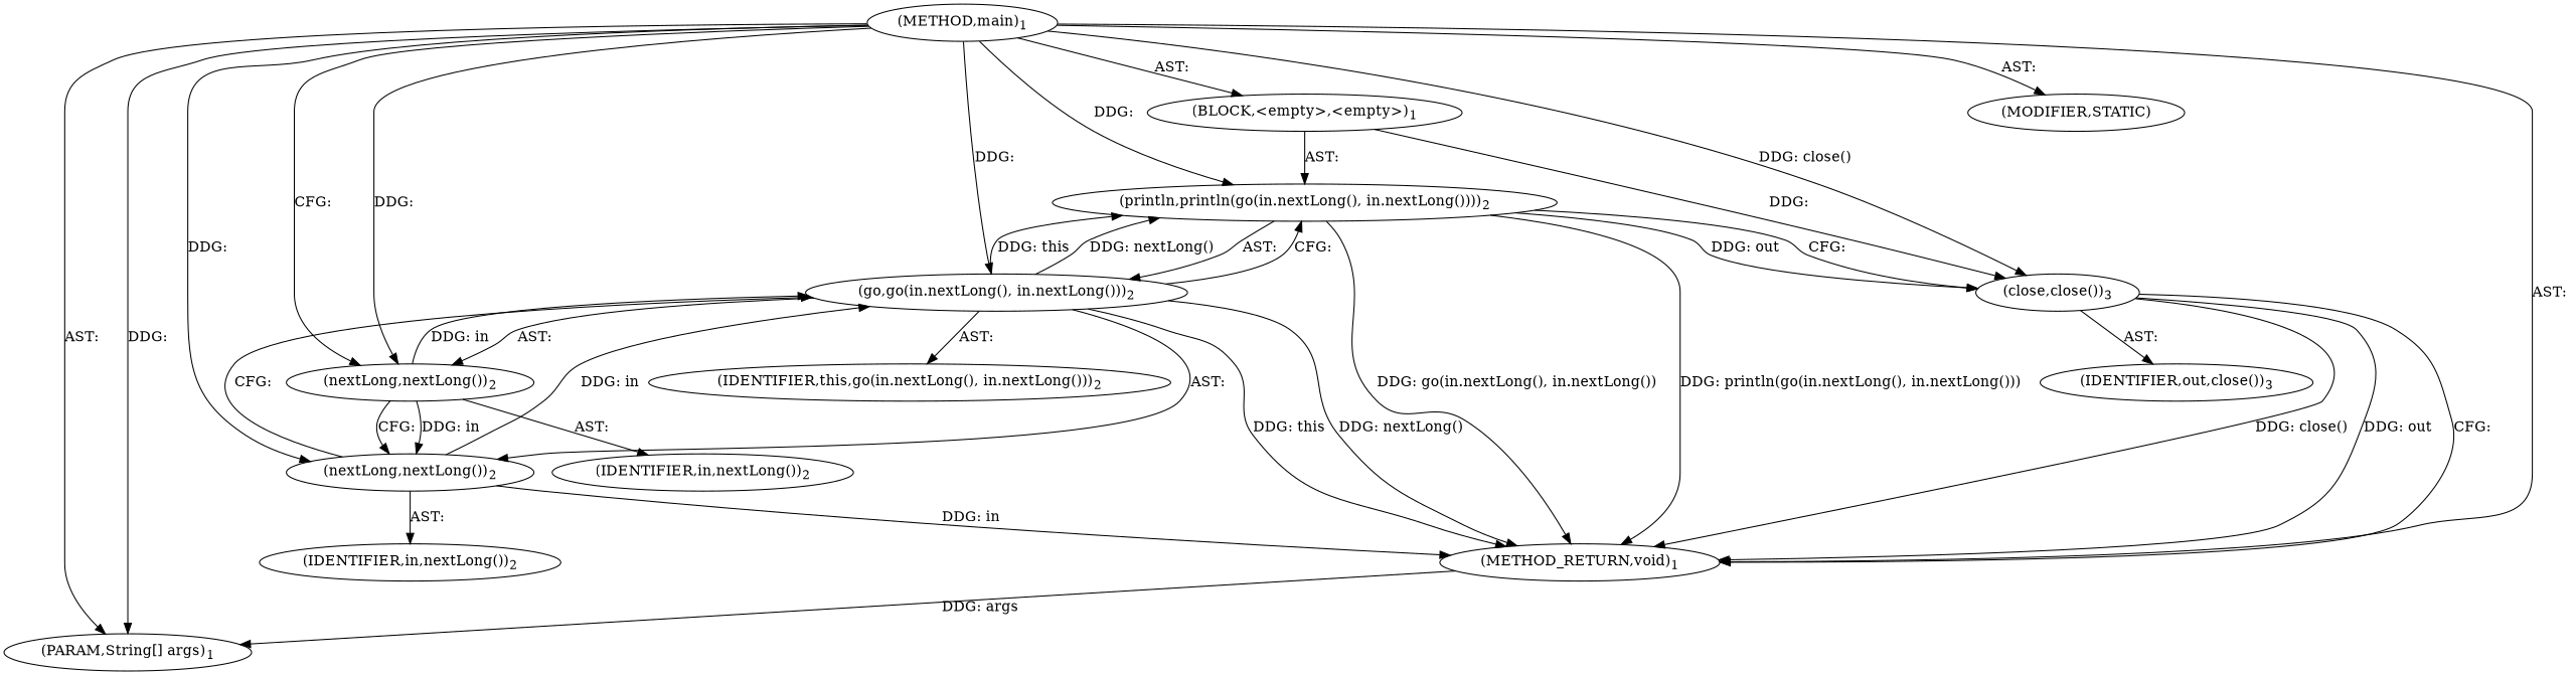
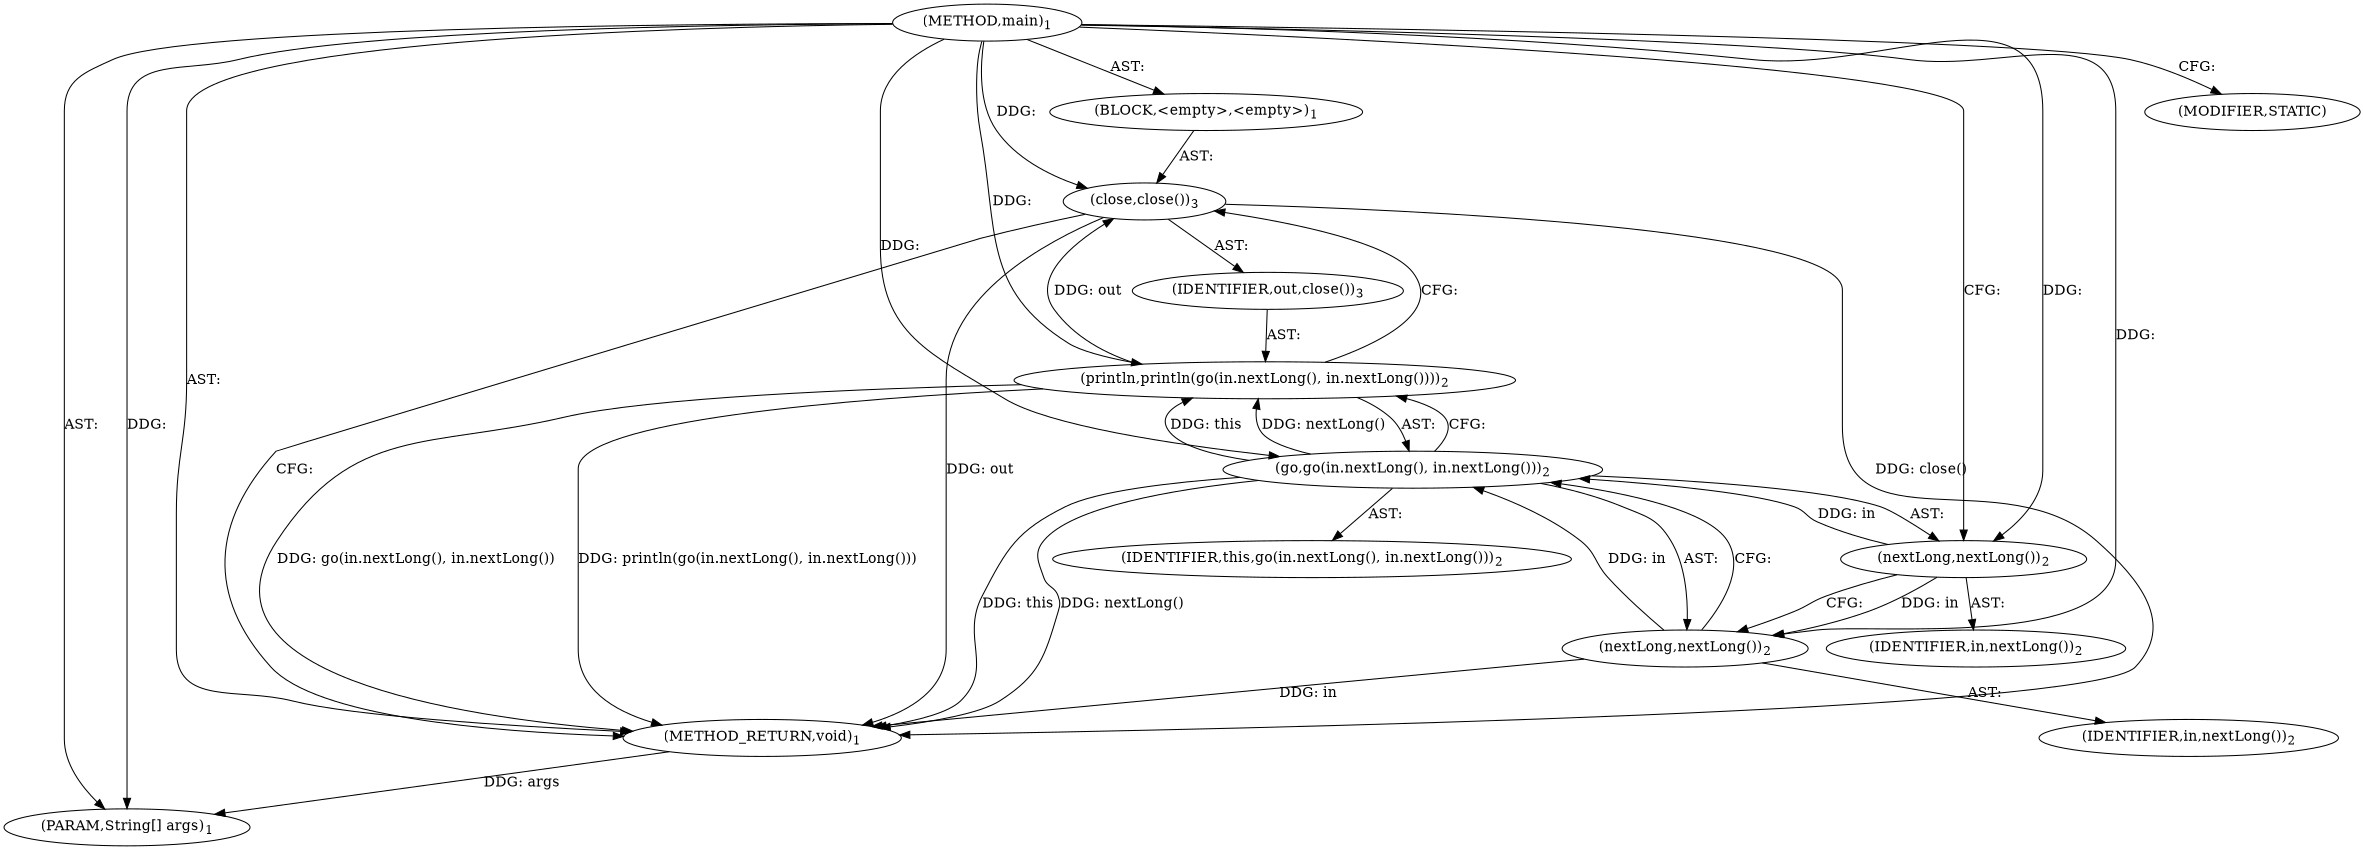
  digraph {
    n1 [label=<(METHOD,main)<SUB>1</SUB>>]
    n2 [label=<(PARAM,String[] args)<SUB>1</SUB>>]
    n3 [label=<(BLOCK,&lt;empty&gt;,&lt;empty&gt;)<SUB>1</SUB>>]
    n4 [label=<(println,println(go(in.nextLong(), in.nextLong())))<SUB>2</SUB>>]
    n5 [label=<(go,go(in.nextLong(), in.nextLong()))<SUB>2</SUB>>]
    n6 [label=<(nextLong,nextLong())<SUB>2</SUB>>]
    n7 [label=<(nextLong,nextLong())<SUB>2</SUB>>]
    n8 [label=<(close,close())<SUB>3</SUB>>]
    n9 [label=<(MODIFIER,STATIC)>]
    n10 [label=<(METHOD_RETURN,void)<SUB>1</SUB>>]
    n11 [label=<(IDENTIFIER,this,go(in.nextLong(), in.nextLong()))<SUB>2</SUB>>]
    n12 [label=<(IDENTIFIER,in,nextLong())<SUB>2</SUB>>]
    n13 [label=<(IDENTIFIER,in,nextLong())<SUB>2</SUB>>]
    n14 [label=<(IDENTIFIER,out,close())<SUB>3</SUB>>]
    n1 -> n2 [label="AST: "]
    n1 -> n2 [label="DDG: "]
    n1 -> n3 [label="AST: "]
    n1 -> n4 [label="DDG: "]
    n1 -> n5 [label="DDG: "]
    n1 -> n6 [label="CFG: "]
    n1 -> n6 [label="DDG: "]
    n1 -> n7 [label="DDG: "]
-   n1 -> n8 [label="DDG: close()"]
-   n1 -> n9 [label="AST: "]
+   n1 -> n8 [label="DDG: "]
+   n1 -> n9 [label="CFG: "]
    n1 -> n10 [label="AST: "]
-   n3 -> n4 [label="AST: "]
-   n3 -> n8 [label="DDG: "]
+   n14 -> n4 [label="AST: "]
+   n3 -> n8 [label="AST: "]
    n4 -> n5 [label="AST: "]
    n4 -> n8 [label="CFG: "]
    n4 -> n8 [label="DDG: out"]
    n4 -> n10 [label="DDG: go(in.nextLong(), in.nextLong())"]
    n4 -> n10 [label="DDG: println(go(in.nextLong(), in.nextLong()))"]
    n5 -> n4 [label="CFG: "]
    n5 -> n4 [label="DDG: this"]
    n5 -> n4 [label="DDG: nextLong()"]
    n5 -> n6 [label="AST: "]
    n5 -> n7 [label="AST: "]
    n5 -> n10 [label="DDG: nextLong()"]
    n5 -> n10 [label="DDG: this"]
    n5 -> n11 [label="AST: "]
    n6 -> n5 [label="DDG: in"]
    n6 -> n7 [label="CFG: "]
    n6 -> n7 [label="DDG: in"]
    n6 -> n12 [label="AST: "]
    n7 -> n5 [label="CFG: "]
    n7 -> n5 [label="DDG: in"]
    n7 -> n10 [label="DDG: in"]
    n7 -> n13 [label="AST: "]
    n8 -> n10 [label="CFG: "]
    n8 -> n10 [label="DDG: out"]
    n8 -> n10 [label="DDG: close()"]
    n8 -> n14 [label="AST: "]
    n10 -> n2 [label="DDG: args"]
  }
